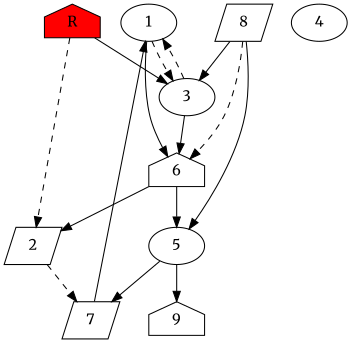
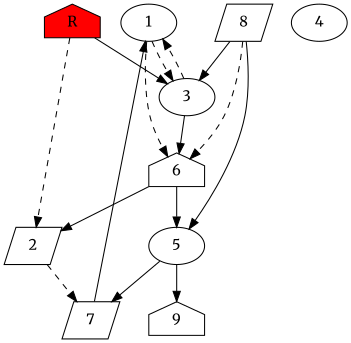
  digraph {
    fontname=Merriweather
    node [fontname=Merriweather shape=ellipse]
    edge [fontname=Merriweather style=solid]
    1
    3
    6 [shape=house]
    2 [shape=parallelogram]
    5
    7 [shape=parallelogram]
    4
    9 [shape=house]
    8 [shape=parallelogram]
    R [fillcolor="#ff0000" shape=house style=filled]
    1 -> 3 [style=dashed]
-   1 -> 6
+   1 -> 6 [style=dashed]
    3 -> 1 [style=dashed]
    3 -> 6
    6 -> 2
    6 -> 5
    2 -> 7 [style=dashed]
    5 -> 7
    5 -> 9
    7 -> 1
    8 -> 3
    8 -> 6 [style=dashed]
    8 -> 5
    R -> 3
    R -> 2 [style=dashed]
  }
